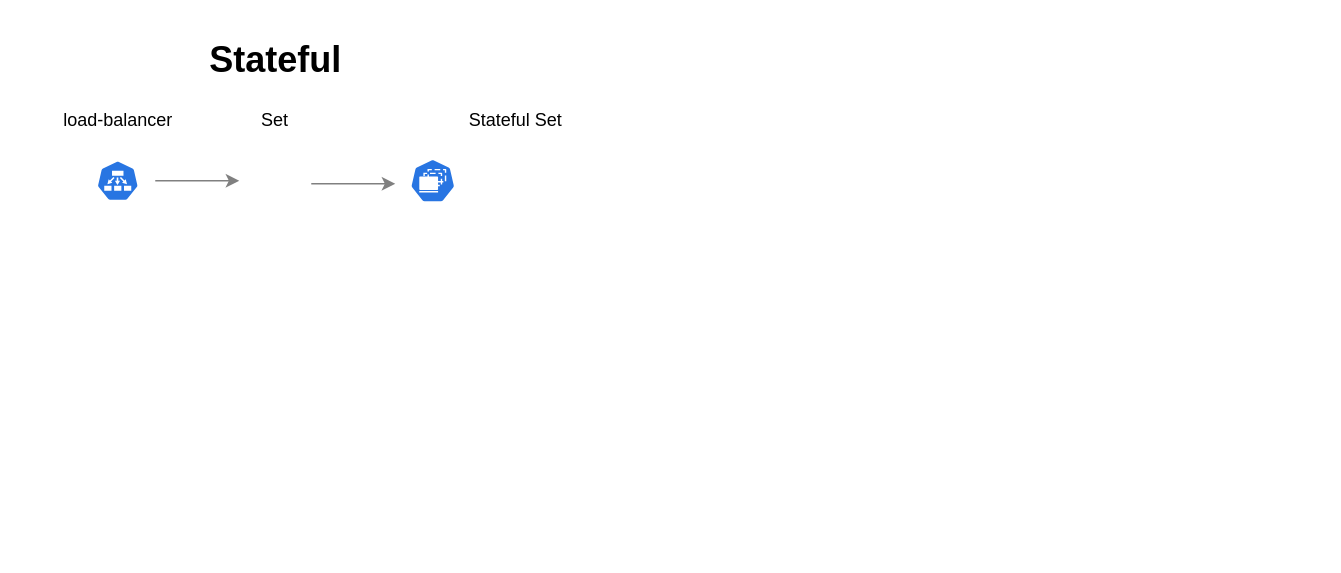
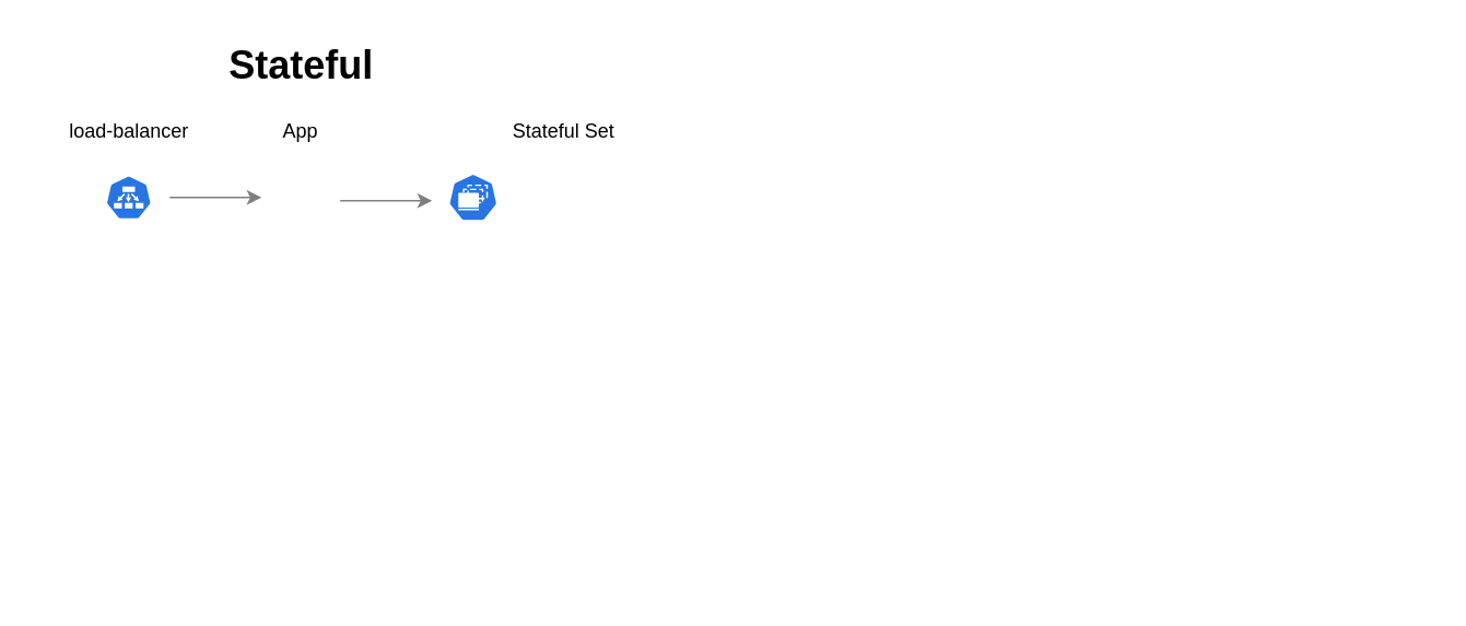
  <mxCell id="0" />
  <mxCell id="1" parent="0" />
  <mxCell id="2" style="edgeStyle=orthogonalEdgeStyle;rounded=0;orthogonalLoop=1;jettySize=auto;html=1;entryX=-0.044;entryY=0.367;entryDx=0;entryDy=0;entryPerimeter=0;strokeColor=#808080;" parent="1" edge="1"><mxGeometry relative="1" as="geometry"><Array as="points"><mxPoint x="223" y="22" /></Array><mxPoint x="223" y="140" as="sourcePoint" /></mxGeometry></mxCell>
  <mxCell id="3" style="edgeStyle=orthogonalEdgeStyle;rounded=0;orthogonalLoop=1;jettySize=auto;html=1;strokeColor=#808080;" parent="1" edge="1"><mxGeometry relative="1" as="geometry"><Array as="points"><mxPoint x="149" y="120" /><mxPoint x="149" y="120" /></Array><mxPoint x="103" y="120" as="sourcePoint" /><mxPoint x="159" y="120" as="targetPoint" /></mxGeometry></mxCell>
  <mxCell id="4" style="edgeStyle=orthogonalEdgeStyle;rounded=0;orthogonalLoop=1;jettySize=auto;html=1;strokeColor=#808080;" parent="1" edge="1"><mxGeometry relative="1" as="geometry"><Array as="points"><mxPoint x="85" y="360" /></Array><mxPoint x="85" y="228" as="sourcePoint" /></mxGeometry></mxCell>
  <mxCell id="5" style="edgeStyle=elbowEdgeStyle;rounded=0;orthogonalLoop=1;jettySize=auto;html=1;entryX=-0.016;entryY=0.49;entryDx=0;entryDy=0;entryPerimeter=0;elbow=vertical;strokeColor=#808080;" parent="1" edge="1"><mxGeometry relative="1" as="geometry"><mxPoint x="249" y="203" as="sourcePoint" /></mxGeometry></mxCell>
  <mxCell id="6" style="edgeStyle=orthogonalEdgeStyle;rounded=0;orthogonalLoop=1;jettySize=auto;html=1;strokeColor=#808080;" parent="1" edge="1"><mxGeometry relative="1" as="geometry"><mxPoint x="486.5" y="230.5" as="targetPoint" /></mxGeometry></mxCell>
  <mxCell id="7" style="edgeStyle=orthogonalEdgeStyle;rounded=0;orthogonalLoop=1;jettySize=auto;html=1;exitX=1.014;exitY=0.505;exitDx=0;exitDy=0;exitPerimeter=0;entryX=0.498;entryY=0.012;entryDx=0;entryDy=0;entryPerimeter=0;strokeColor=#808080;" parent="1" edge="1"><mxGeometry relative="1" as="geometry"><mxPoint x="871.95" y="61.462" as="sourcePoint" /></mxGeometry></mxCell>
  <mxCell id="8" value="Stateful" style="text;strokeColor=none;fillColor=none;html=1;fontSize=24;fontStyle=1;verticalAlign=middle;align=center;" parent="1" vertex="1"><mxGeometry x="133" y="20" width="100" height="40" as="geometry" /></mxCell>
  <mxCell id="9" value="" style="html=1;dashed=0;whitespace=wrap;fillColor=#2875E2;strokeColor=#ffffff;points=[[0.005,0.63,0],[0.1,0.2,0],[0.9,0.2,0],[0.5,0,0],[0.995,0.63,0],[0.72,0.99,0],[0.5,1,0],[0.28,0.99,0]];shape=mxgraph.kubernetes.icon;prIcon=ep" parent="1" vertex="1"><mxGeometry x="63" y="106.5" width="30" height="27" as="geometry" /></mxCell>
  <mxCell id="10" value="" style="shape=image;html=1;verticalAlign=top;verticalLabelPosition=bottom;labelBackgroundColor=#ffffff;imageAspect=0;aspect=fixed;image=https://cdn2.iconfinder.com/data/icons/nodejs-1/128/nodejs-128.png" parent="1" vertex="1"><mxGeometry x="163" y="100" width="40" height="40" as="geometry" /></mxCell>
  <mxCell id="11" value="load-balancer" style="text;html=1;strokeColor=none;fillColor=none;align=center;verticalAlign=middle;whiteSpace=wrap;rounded=0;" parent="1" vertex="1"><mxGeometry x="20.5" y="70" width="115" height="20" as="geometry" /></mxCell>
- <mxCell id="12" value="Set" style="text;html=1;strokeColor=none;fillColor=none;align=center;verticalAlign=middle;whiteSpace=wrap;rounded=0;" parent="1" vertex="1"><mxGeometry x="163" y="70" width="40" height="20" as="geometry" /></mxCell>
+ <mxCell id="12" value="App" style="text;html=1;strokeColor=none;fillColor=none;align=center;verticalAlign=middle;whiteSpace=wrap;rounded=0;" parent="1" vertex="1"><mxGeometry x="163" y="70" width="40" height="20" as="geometry" /></mxCell>
  <mxCell id="13" value="" style="html=1;dashed=0;whitespace=wrap;fillColor=#2875E2;strokeColor=#ffffff;points=[[0.005,0.63,0],[0.1,0.2,0],[0.9,0.2,0],[0.5,0,0],[0.995,0.63,0],[0.72,0.99,0],[0.5,1,0],[0.28,0.99,0]];shape=mxgraph.kubernetes.icon;prIcon=ds" vertex="1" parent="1"><mxGeometry x="273" y="101.75" width="30" height="36.5" as="geometry" /></mxCell>
  <mxCell id="14" style="edgeStyle=orthogonalEdgeStyle;rounded=0;orthogonalLoop=1;jettySize=auto;html=1;strokeColor=#808080;" edge="1" parent="1"><mxGeometry relative="1" as="geometry"><Array as="points"><mxPoint x="253" y="122" /><mxPoint x="253" y="122" /></Array><mxPoint x="207" y="122" as="sourcePoint" /><mxPoint x="263" y="122" as="targetPoint" /></mxGeometry></mxCell>
  <mxCell id="15" value="Stateful Set" style="text;html=1;strokeColor=none;fillColor=none;align=center;verticalAlign=middle;whiteSpace=wrap;rounded=0;" vertex="1" parent="1"><mxGeometry x="310.5" y="70" width="65" height="20" as="geometry" /></mxCell>
